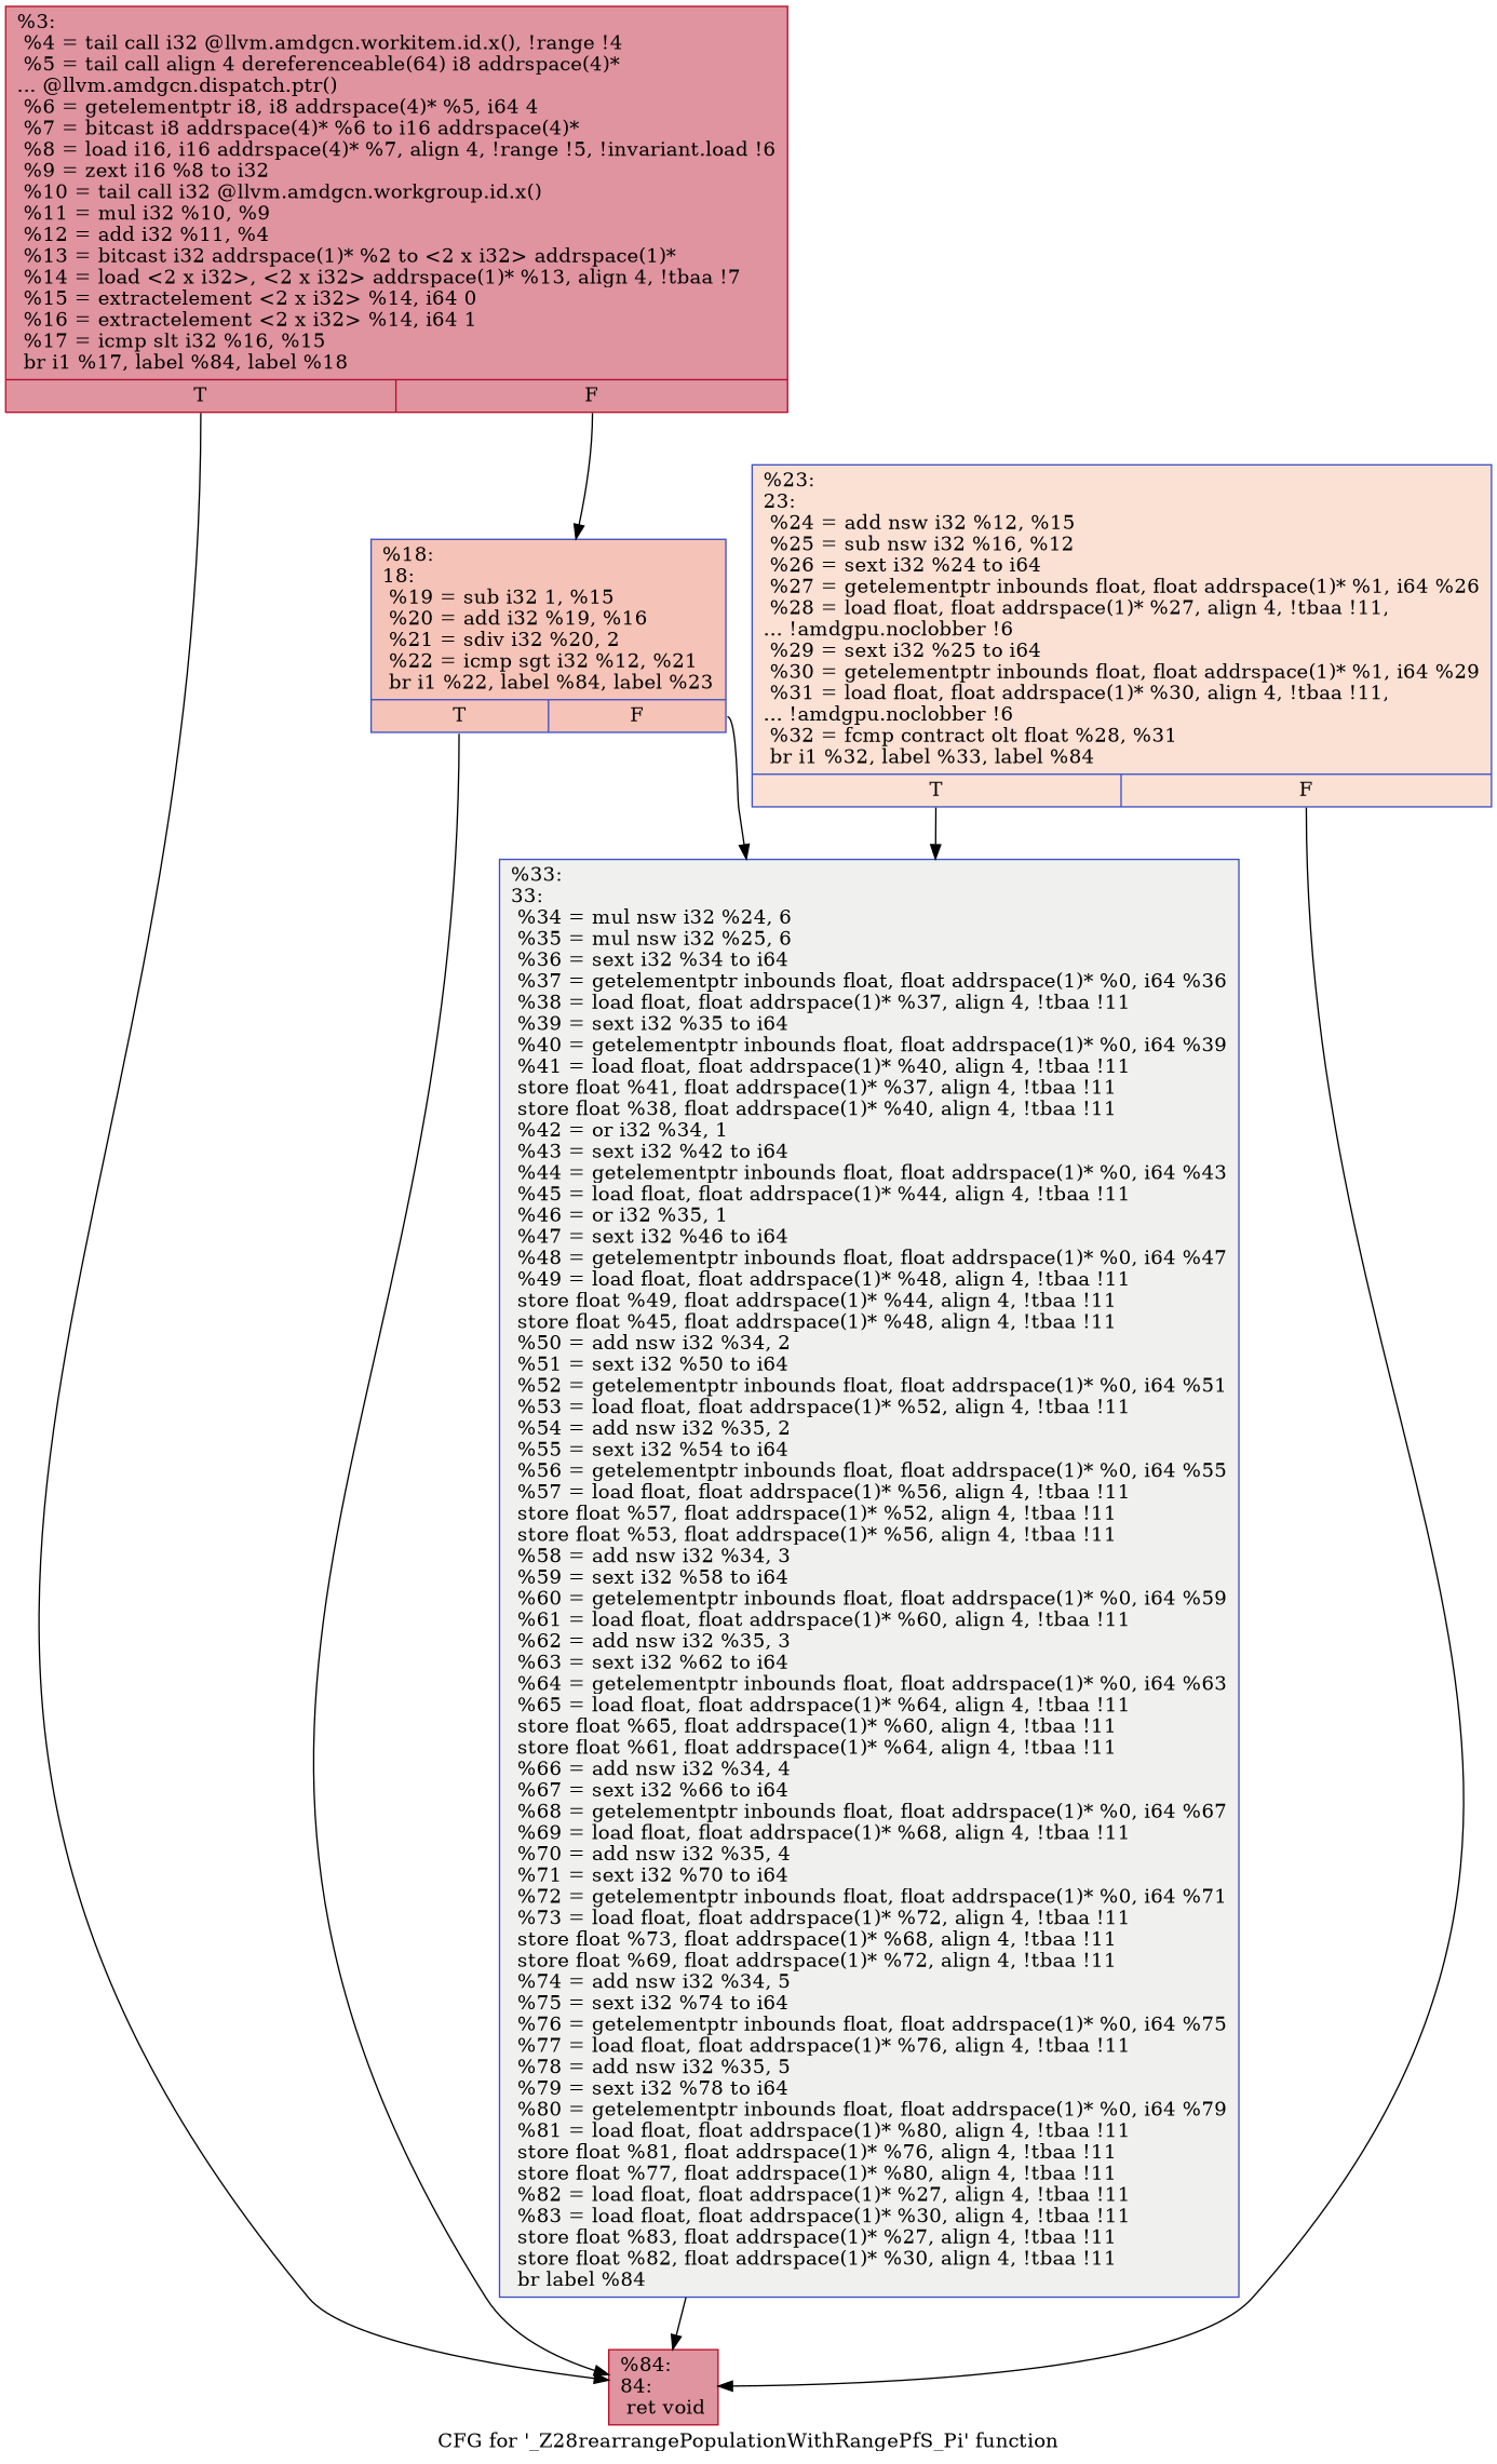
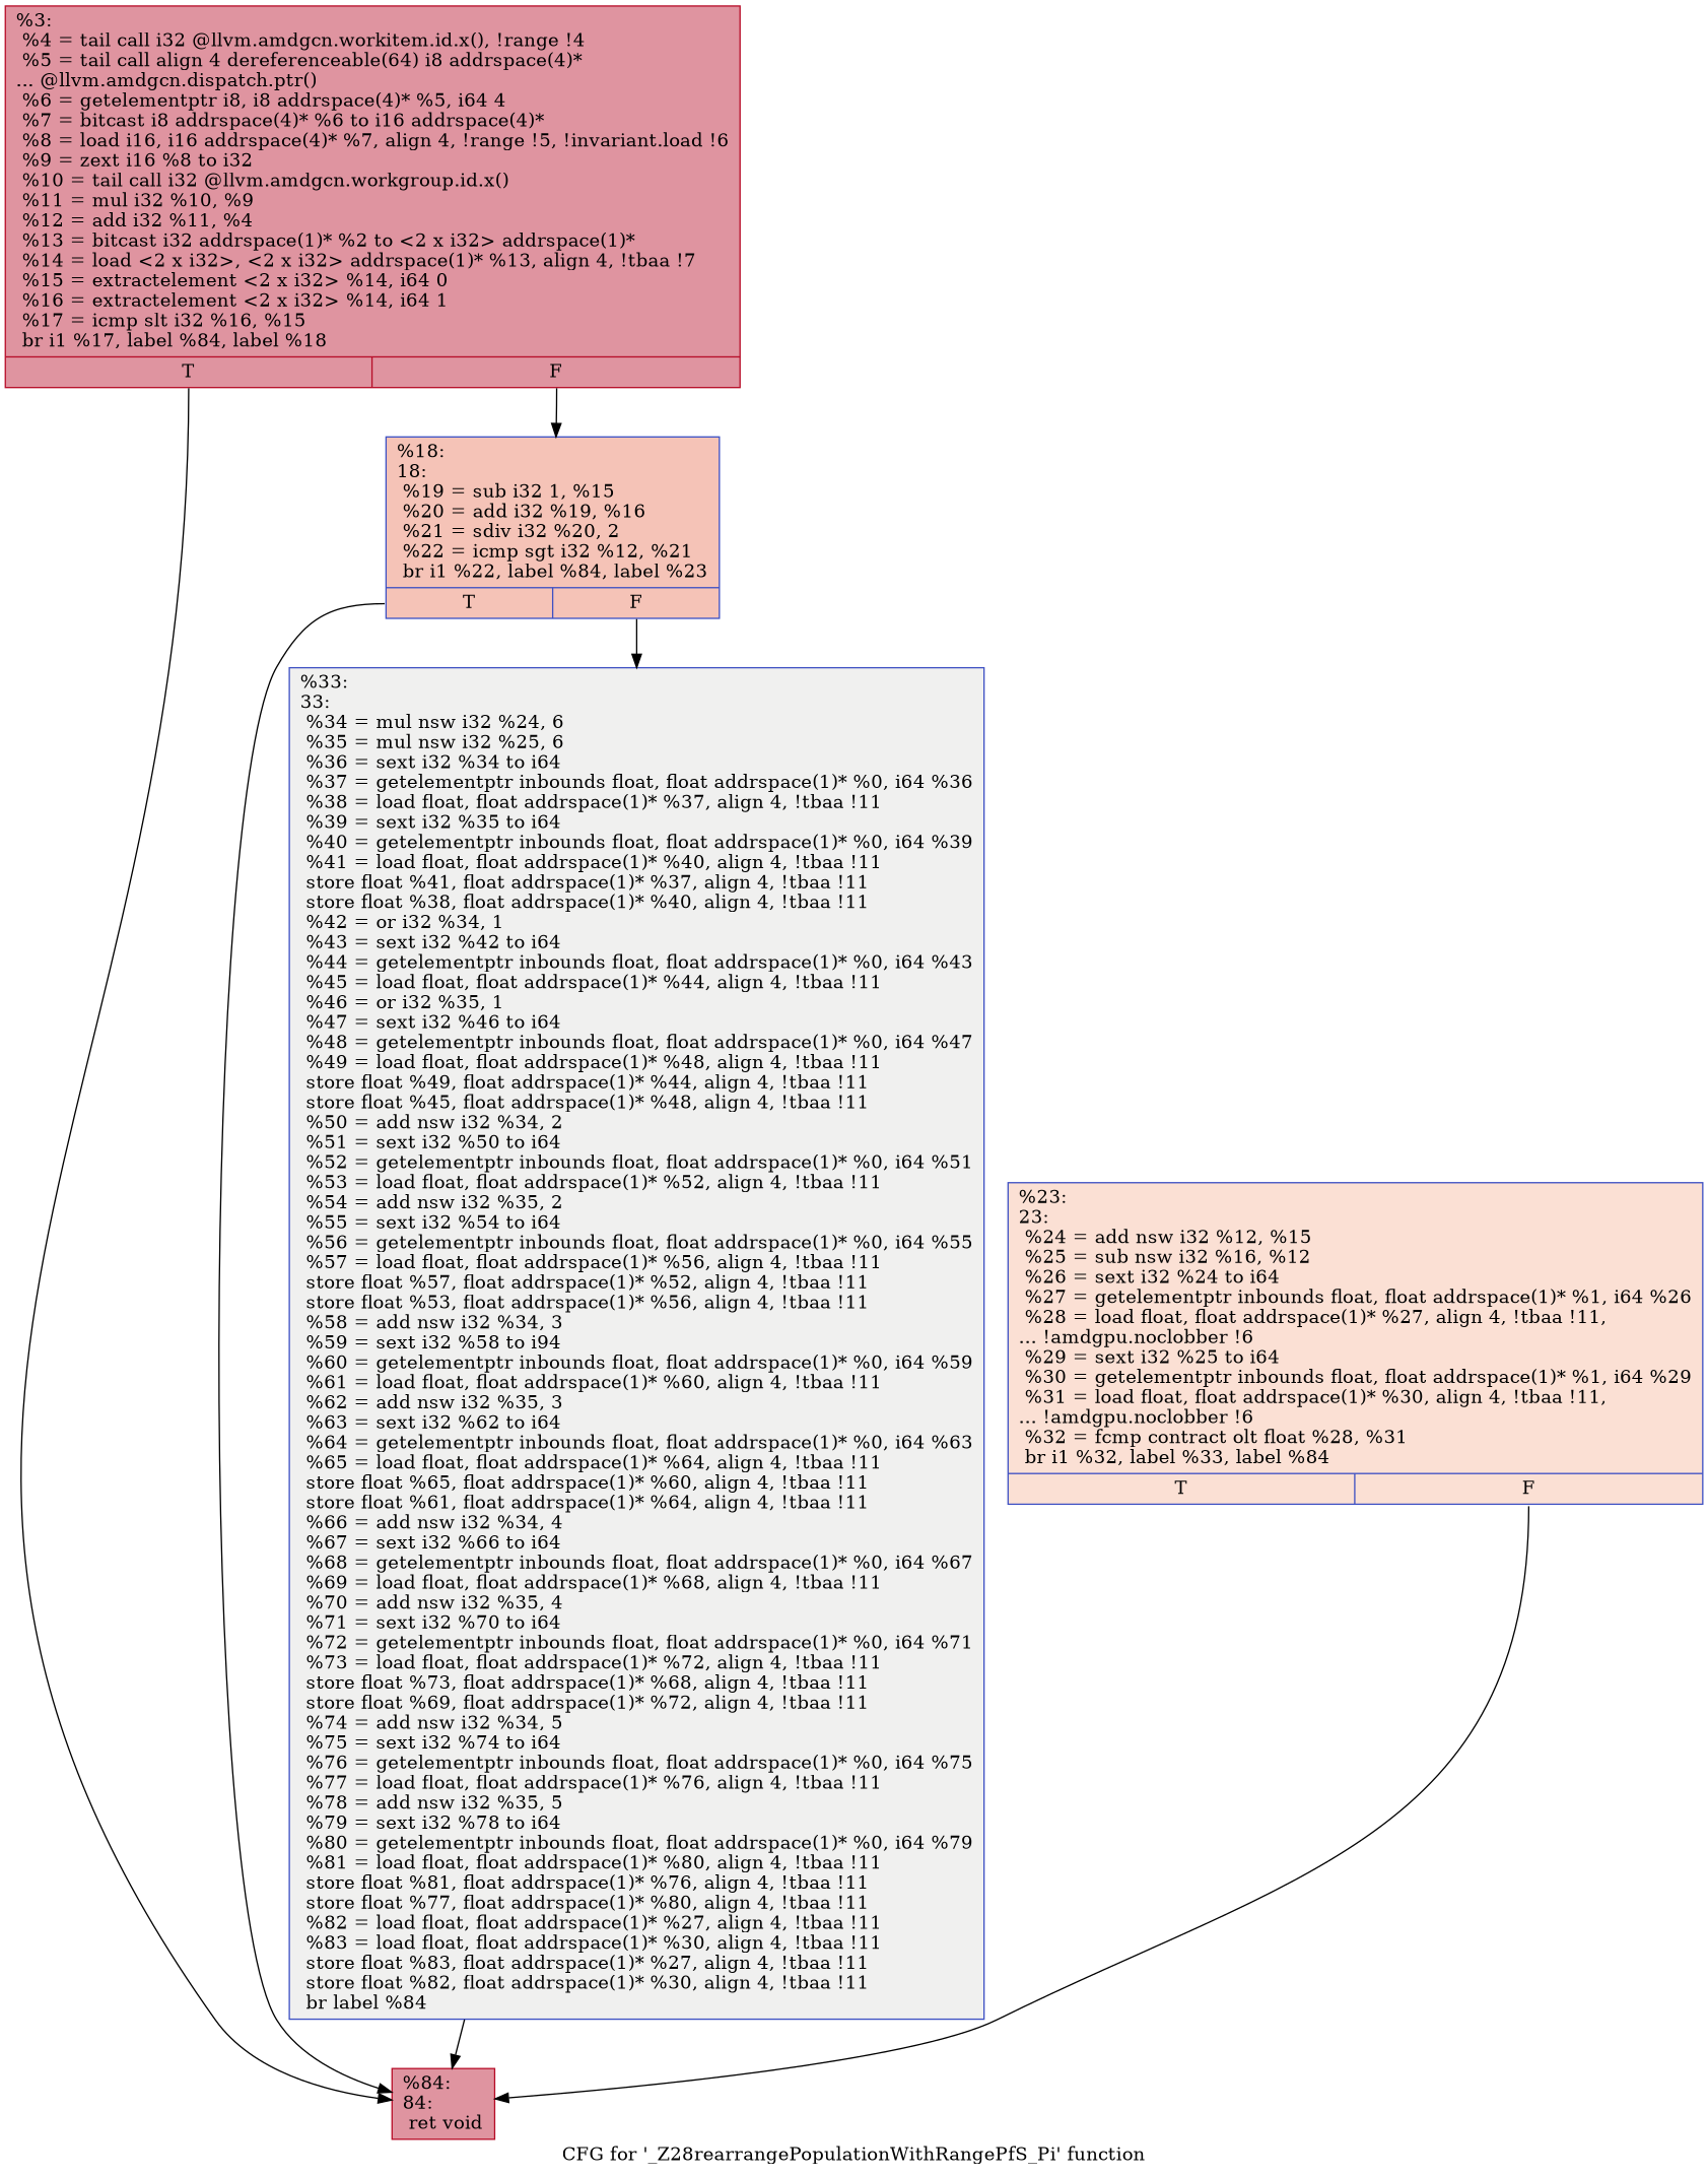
  digraph {
    label="CFG for '_Z28rearrangePopulationWithRangePfS_Pi' function"
    node [color="#3d50c3ff" fillcolor="#b70d2870" shape=record style=filled]
    edge [tailport=s0]
    n1 [color="#b70d28ff" label="{%3:\l  %4 = tail call i32 @llvm.amdgcn.workitem.id.x(), !range !4\l  %5 = tail call align 4 dereferenceable(64) i8 addrspace(4)*\l... @llvm.amdgcn.dispatch.ptr()\l  %6 = getelementptr i8, i8 addrspace(4)* %5, i64 4\l  %7 = bitcast i8 addrspace(4)* %6 to i16 addrspace(4)*\l  %8 = load i16, i16 addrspace(4)* %7, align 4, !range !5, !invariant.load !6\l  %9 = zext i16 %8 to i32\l  %10 = tail call i32 @llvm.amdgcn.workgroup.id.x()\l  %11 = mul i32 %10, %9\l  %12 = add i32 %11, %4\l  %13 = bitcast i32 addrspace(1)* %2 to \<2 x i32\> addrspace(1)*\l  %14 = load \<2 x i32\>, \<2 x i32\> addrspace(1)* %13, align 4, !tbaa !7\l  %15 = extractelement \<2 x i32\> %14, i64 0\l  %16 = extractelement \<2 x i32\> %14, i64 1\l  %17 = icmp slt i32 %16, %15\l  br i1 %17, label %84, label %18\l|{<s0>T|<s1>F}}"]
    n2 [color="#b70d28ff" label="{%84:\l84:                                               \l  ret void\l}"]
    n3 [fillcolor="#e8765c70" label="{%18:\l18:                                               \l  %19 = sub i32 1, %15\l  %20 = add i32 %19, %16\l  %21 = sdiv i32 %20, 2\l  %22 = icmp sgt i32 %12, %21\l  br i1 %22, label %84, label %23\l|{<s0>T|<s1>F}}"]
-   n4 [fillcolor="#dedcdb70" label="{%33:\l33:                                               \l  %34 = mul nsw i32 %24, 6\l  %35 = mul nsw i32 %25, 6\l  %36 = sext i32 %34 to i64\l  %37 = getelementptr inbounds float, float addrspace(1)* %0, i64 %36\l  %38 = load float, float addrspace(1)* %37, align 4, !tbaa !11\l  %39 = sext i32 %35 to i64\l  %40 = getelementptr inbounds float, float addrspace(1)* %0, i64 %39\l  %41 = load float, float addrspace(1)* %40, align 4, !tbaa !11\l  store float %41, float addrspace(1)* %37, align 4, !tbaa !11\l  store float %38, float addrspace(1)* %40, align 4, !tbaa !11\l  %42 = or i32 %34, 1\l  %43 = sext i32 %42 to i64\l  %44 = getelementptr inbounds float, float addrspace(1)* %0, i64 %43\l  %45 = load float, float addrspace(1)* %44, align 4, !tbaa !11\l  %46 = or i32 %35, 1\l  %47 = sext i32 %46 to i64\l  %48 = getelementptr inbounds float, float addrspace(1)* %0, i64 %47\l  %49 = load float, float addrspace(1)* %48, align 4, !tbaa !11\l  store float %49, float addrspace(1)* %44, align 4, !tbaa !11\l  store float %45, float addrspace(1)* %48, align 4, !tbaa !11\l  %50 = add nsw i32 %34, 2\l  %51 = sext i32 %50 to i64\l  %52 = getelementptr inbounds float, float addrspace(1)* %0, i64 %51\l  %53 = load float, float addrspace(1)* %52, align 4, !tbaa !11\l  %54 = add nsw i32 %35, 2\l  %55 = sext i32 %54 to i64\l  %56 = getelementptr inbounds float, float addrspace(1)* %0, i64 %55\l  %57 = load float, float addrspace(1)* %56, align 4, !tbaa !11\l  store float %57, float addrspace(1)* %52, align 4, !tbaa !11\l  store float %53, float addrspace(1)* %56, align 4, !tbaa !11\l  %58 = add nsw i32 %34, 3\l  %59 = sext i32 %58 to i64\l  %60 = getelementptr inbounds float, float addrspace(1)* %0, i64 %59\l  %61 = load float, float addrspace(1)* %60, align 4, !tbaa !11\l  %62 = add nsw i32 %35, 3\l  %63 = sext i32 %62 to i64\l  %64 = getelementptr inbounds float, float addrspace(1)* %0, i64 %63\l  %65 = load float, float addrspace(1)* %64, align 4, !tbaa !11\l  store float %65, float addrspace(1)* %60, align 4, !tbaa !11\l  store float %61, float addrspace(1)* %64, align 4, !tbaa !11\l  %66 = add nsw i32 %34, 4\l  %67 = sext i32 %66 to i64\l  %68 = getelementptr inbounds float, float addrspace(1)* %0, i64 %67\l  %69 = load float, float addrspace(1)* %68, align 4, !tbaa !11\l  %70 = add nsw i32 %35, 4\l  %71 = sext i32 %70 to i64\l  %72 = getelementptr inbounds float, float addrspace(1)* %0, i64 %71\l  %73 = load float, float addrspace(1)* %72, align 4, !tbaa !11\l  store float %73, float addrspace(1)* %68, align 4, !tbaa !11\l  store float %69, float addrspace(1)* %72, align 4, !tbaa !11\l  %74 = add nsw i32 %34, 5\l  %75 = sext i32 %74 to i64\l  %76 = getelementptr inbounds float, float addrspace(1)* %0, i64 %75\l  %77 = load float, float addrspace(1)* %76, align 4, !tbaa !11\l  %78 = add nsw i32 %35, 5\l  %79 = sext i32 %78 to i64\l  %80 = getelementptr inbounds float, float addrspace(1)* %0, i64 %79\l  %81 = load float, float addrspace(1)* %80, align 4, !tbaa !11\l  store float %81, float addrspace(1)* %76, align 4, !tbaa !11\l  store float %77, float addrspace(1)* %80, align 4, !tbaa !11\l  %82 = load float, float addrspace(1)* %27, align 4, !tbaa !11\l  %83 = load float, float addrspace(1)* %30, align 4, !tbaa !11\l  store float %83, float addrspace(1)* %27, align 4, !tbaa !11\l  store float %82, float addrspace(1)* %30, align 4, !tbaa !11\l  br label %84\l}"]
+   n4 [fillcolor="#dedcdb70" label="{%33:\l33:                                               \l  %34 = mul nsw i32 %24, 6\l  %35 = mul nsw i32 %25, 6\l  %36 = sext i32 %34 to i64\l  %37 = getelementptr inbounds float, float addrspace(1)* %0, i64 %36\l  %38 = load float, float addrspace(1)* %37, align 4, !tbaa !11\l  %39 = sext i32 %35 to i64\l  %40 = getelementptr inbounds float, float addrspace(1)* %0, i64 %39\l  %41 = load float, float addrspace(1)* %40, align 4, !tbaa !11\l  store float %41, float addrspace(1)* %37, align 4, !tbaa !11\l  store float %38, float addrspace(1)* %40, align 4, !tbaa !11\l  %42 = or i32 %34, 1\l  %43 = sext i32 %42 to i64\l  %44 = getelementptr inbounds float, float addrspace(1)* %0, i64 %43\l  %45 = load float, float addrspace(1)* %44, align 4, !tbaa !11\l  %46 = or i32 %35, 1\l  %47 = sext i32 %46 to i64\l  %48 = getelementptr inbounds float, float addrspace(1)* %0, i64 %47\l  %49 = load float, float addrspace(1)* %48, align 4, !tbaa !11\l  store float %49, float addrspace(1)* %44, align 4, !tbaa !11\l  store float %45, float addrspace(1)* %48, align 4, !tbaa !11\l  %50 = add nsw i32 %34, 2\l  %51 = sext i32 %50 to i64\l  %52 = getelementptr inbounds float, float addrspace(1)* %0, i64 %51\l  %53 = load float, float addrspace(1)* %52, align 4, !tbaa !11\l  %54 = add nsw i32 %35, 2\l  %55 = sext i32 %54 to i64\l  %56 = getelementptr inbounds float, float addrspace(1)* %0, i64 %55\l  %57 = load float, float addrspace(1)* %56, align 4, !tbaa !11\l  store float %57, float addrspace(1)* %52, align 4, !tbaa !11\l  store float %53, float addrspace(1)* %56, align 4, !tbaa !11\l  %58 = add nsw i32 %34, 3\l  %59 = sext i32 %58 to i94\l  %60 = getelementptr inbounds float, float addrspace(1)* %0, i64 %59\l  %61 = load float, float addrspace(1)* %60, align 4, !tbaa !11\l  %62 = add nsw i32 %35, 3\l  %63 = sext i32 %62 to i64\l  %64 = getelementptr inbounds float, float addrspace(1)* %0, i64 %63\l  %65 = load float, float addrspace(1)* %64, align 4, !tbaa !11\l  store float %65, float addrspace(1)* %60, align 4, !tbaa !11\l  store float %61, float addrspace(1)* %64, align 4, !tbaa !11\l  %66 = add nsw i32 %34, 4\l  %67 = sext i32 %66 to i64\l  %68 = getelementptr inbounds float, float addrspace(1)* %0, i64 %67\l  %69 = load float, float addrspace(1)* %68, align 4, !tbaa !11\l  %70 = add nsw i32 %35, 4\l  %71 = sext i32 %70 to i64\l  %72 = getelementptr inbounds float, float addrspace(1)* %0, i64 %71\l  %73 = load float, float addrspace(1)* %72, align 4, !tbaa !11\l  store float %73, float addrspace(1)* %68, align 4, !tbaa !11\l  store float %69, float addrspace(1)* %72, align 4, !tbaa !11\l  %74 = add nsw i32 %34, 5\l  %75 = sext i32 %74 to i64\l  %76 = getelementptr inbounds float, float addrspace(1)* %0, i64 %75\l  %77 = load float, float addrspace(1)* %76, align 4, !tbaa !11\l  %78 = add nsw i32 %35, 5\l  %79 = sext i32 %78 to i64\l  %80 = getelementptr inbounds float, float addrspace(1)* %0, i64 %79\l  %81 = load float, float addrspace(1)* %80, align 4, !tbaa !11\l  store float %81, float addrspace(1)* %76, align 4, !tbaa !11\l  store float %77, float addrspace(1)* %80, align 4, !tbaa !11\l  %82 = load float, float addrspace(1)* %27, align 4, !tbaa !11\l  %83 = load float, float addrspace(1)* %30, align 4, !tbaa !11\l  store float %83, float addrspace(1)* %27, align 4, !tbaa !11\l  store float %82, float addrspace(1)* %30, align 4, !tbaa !11\l  br label %84\l}"]
    n5 [fillcolor="#f7b99e70" label="{%23:\l23:                                               \l  %24 = add nsw i32 %12, %15\l  %25 = sub nsw i32 %16, %12\l  %26 = sext i32 %24 to i64\l  %27 = getelementptr inbounds float, float addrspace(1)* %1, i64 %26\l  %28 = load float, float addrspace(1)* %27, align 4, !tbaa !11,\l... !amdgpu.noclobber !6\l  %29 = sext i32 %25 to i64\l  %30 = getelementptr inbounds float, float addrspace(1)* %1, i64 %29\l  %31 = load float, float addrspace(1)* %30, align 4, !tbaa !11,\l... !amdgpu.noclobber !6\l  %32 = fcmp contract olt float %28, %31\l  br i1 %32, label %33, label %84\l|{<s0>T|<s1>F}}"]
    n1 -> n2
    n1 -> n3 [tailport=s1]
    n3 -> n2
    n3 -> n4 [tailport=s1]
    n4 -> n2
    n5 -> n2 [tailport=s1]
-   n5 -> n4
  }
